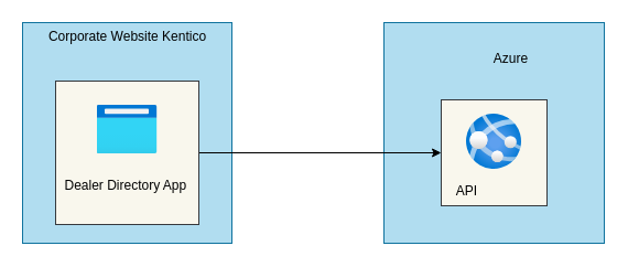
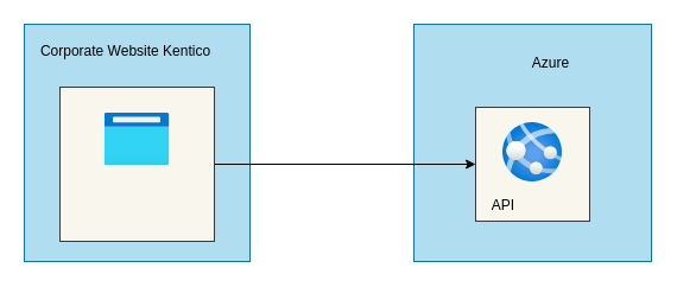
  <mxCell id="0" />
  <mxCell id="1" parent="0" />
  <mxCell id="2" value="" style="rounded=0;whiteSpace=wrap;html=1;fillColor=#b1ddf0;strokeColor=#10739e;" vertex="1" parent="1"><mxGeometry x="20" y="20" width="190" height="200" as="geometry" /></mxCell>
  <mxCell id="3" value="" style="whiteSpace=wrap;html=1;aspect=fixed;fillColor=#b1ddf0;strokeColor=#10739e;" vertex="1" parent="1"><mxGeometry x="348" y="20" width="200" height="200" as="geometry" /></mxCell>
  <mxCell id="4" style="edgeStyle=orthogonalEdgeStyle;rounded=0;orthogonalLoop=1;jettySize=auto;html=1;entryX=0;entryY=0.5;entryDx=0;entryDy=0;" edge="1" parent="1" source="5" target="7"><mxGeometry relative="1" as="geometry" /></mxCell>
  <mxCell id="5" value="" style="whiteSpace=wrap;html=1;aspect=fixed;fillColor=#f9f7ed;strokeColor=#36393d;" vertex="1" parent="1"><mxGeometry x="50" y="73" width="130" height="130" as="geometry" /></mxCell>
- <mxCell id="6" value="Corporate Website Kentico" style="text;html=1;align=center;verticalAlign=middle;resizable=0;points=[];autosize=1;strokeColor=none;fillColor=none;" vertex="1" parent="1"><mxGeometry x="35" y="23" width="160" height="20" as="geometry" /></mxCell>
+ <mxCell id="6" value="Corporate Website Kentico" style="text;html=1;align=center;verticalAlign=middle;resizable=0;points=[];autosize=1;strokeColor=none;fillColor=none;" vertex="1" parent="1"><mxGeometry x="25" y="33" width="160" height="20" as="geometry" /></mxCell>
  <mxCell id="7" value="" style="whiteSpace=wrap;html=1;aspect=fixed;fillColor=#f9f7ed;strokeColor=#36393d;" vertex="1" parent="1"><mxGeometry x="400" y="90" width="96" height="96" as="geometry" /></mxCell>
  <mxCell id="8" value="" style="aspect=fixed;html=1;points=[];align=center;image;fontSize=12;image=img/lib/azure2/compute/App_Services.svg;" vertex="1" parent="1"><mxGeometry x="423" y="103" width="50" height="50" as="geometry" /></mxCell>
  <mxCell id="9" value="" style="aspect=fixed;html=1;points=[];align=center;image;fontSize=12;image=img/lib/azure2/general/Browser.svg;" vertex="1" parent="1"><mxGeometry x="87.5" y="95" width="55" height="44" as="geometry" /></mxCell>
- <mxCell id="10" value="Dealer Directory App&amp;nbsp;" style="text;html=1;align=center;verticalAlign=middle;resizable=0;points=[];autosize=1;strokeColor=none;fillColor=none;" vertex="1" parent="1"><mxGeometry x="50" y="158" width="130" height="20" as="geometry" /></mxCell>
  <mxCell id="11" value="Azure" style="text;html=1;align=center;verticalAlign=middle;resizable=0;points=[];autosize=1;strokeColor=none;fillColor=none;" vertex="1" parent="1"><mxGeometry x="438" y="43" width="50" height="20" as="geometry" /></mxCell>
  <mxCell id="12" value="API" style="text;html=1;align=center;verticalAlign=middle;resizable=0;points=[];autosize=1;strokeColor=none;fillColor=none;" vertex="1" parent="1"><mxGeometry x="403" y="163" width="40" height="20" as="geometry" /></mxCell>
